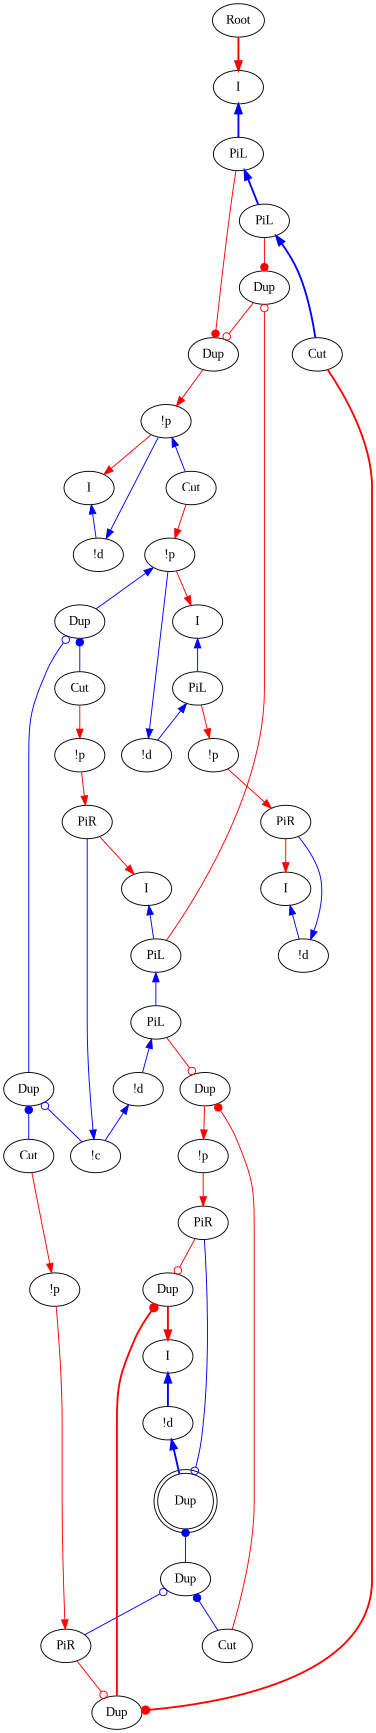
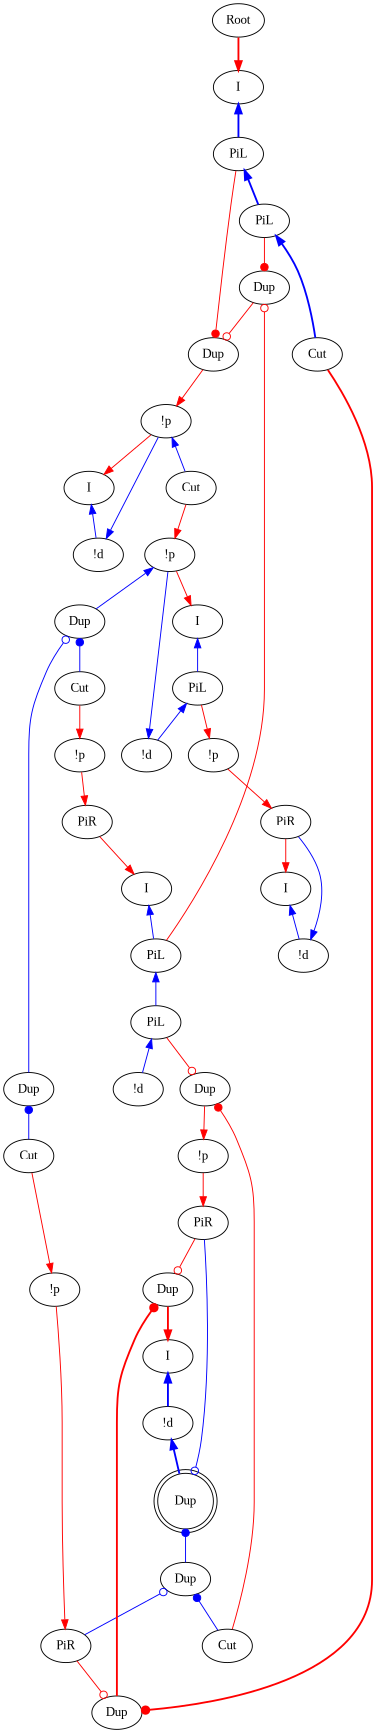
  digraph {
    fontname="Liberation Serif"
    node [fontname="Liberation Serif"]
    edge [color=blue fontname="Liberation Serif" dir=back]
    n1 [label=Root]
    n2 [label=I]
    n3 [label="!p"]
    n4 [label=I]
    n5 [label=Cut]
    n6 [label="!d"]
    n7 [label="!p"]
    n8 [label=I]
    n9 [label=Dup]
    n10 [label="!d"]
    n11 [label=PiL]
    n12 [label="!p"]
    n13 [label=PiL]
    n14 [label="!p"]
    n15 [label=PiR]
    n16 [label=Cut]
    n17 [label=I]
-   n18 [label="!c"]
    n19 [label="!d"]
    n20 [label=PiL]
    n21 [label=Dup]
    n22 [label=PiL]
    n23 [label=Dup]
    n24 [label=Cut]
    n25 [label=PiL]
    n26 [label=Dup]
    n27 [label=Cut]
    n28 [label="!p"]
    n29 [label=Dup]
    n30 [label=PiR]
    n31 [label=PiR]
    n32 [label="!p"]
    n33 [label=PiR]
    n34 [label=I]
    n35 [label=Dup]
    n36 [label=Dup shape=doublecircle]
    n37 [label=Dup]
    n38 [label=I]
    n39 [label=Dup]
    n40 [label=Cut]
    n41 [label="!d"]
    n42 [label="!d"]
    n1 -> n2 [color=red penwidth=2 dir=""]
    n2 -> n13 [penwidth=2]
    n3 -> n4 [color=red dir=""]
    n3 -> n5
    n4 -> n6
    n5 -> n7 [color=red dir=""]
    n6 -> n3
    n7 -> n8 [color=red dir=""]
    n7 -> n9
    n8 -> n11
    n9 -> n16 [arrowtail=dot]
    n9 -> n26 [arrowtail=odot]
    n10 -> n7
    n11 -> n10
    n11 -> n12 [color=red dir=""]
    n12 -> n30 [color=red dir=""]
    n13 -> n22 [penwidth=2]
    n13 -> n29 [arrowhead=dot color=red dir=""]
    n14 -> n15 [color=red dir=""]
    n15 -> n17 [color=red dir=""]
    n16 -> n14 [color=red dir=""]
    n17 -> n25
-   n18 -> n15
-   n19 -> n18
    n20 -> n19
    n20 -> n21 [arrowhead=odot color=red dir=""]
    n21 -> n28 [color=red dir=""]
    n22 -> n23 [arrowhead=dot color=red dir=""]
    n22 -> n24 [penwidth=2]
    n23 -> n29 [arrowhead=odot color=red dir=""]
    n24 -> n39 [arrowhead=dot color=red penwidth=2 dir=""]
    n25 -> n20
    n25 -> n23 [arrowhead=odot color=red dir=""]
-   n26 -> n18 [arrowtail=odot]
    n26 -> n27 [arrowtail=dot]
    n27 -> n32 [color=red dir=""]
    n28 -> n31 [color=red dir=""]
    n29 -> n3 [color=red dir=""]
    n30 -> n34 [color=red dir=""]
    n31 -> n35 [arrowhead=odot color=red dir=""]
    n32 -> n33 [color=red dir=""]
    n33 -> n39 [arrowhead=odot color=red dir=""]
    n34 -> n42
    n35 -> n38 [color=red penwidth=2 dir=""]
    n36 -> n31 [arrowtail=odot]
    n36 -> n37 [arrowtail=dot]
    n37 -> n33 [arrowtail=odot]
    n37 -> n40 [arrowtail=dot]
    n38 -> n41 [penwidth=2]
    n39 -> n35 [arrowhead=dot color=red penwidth=2 dir=""]
    n40 -> n21 [arrowhead=dot color=red dir=""]
    n41 -> n36 [penwidth=2]
    n42 -> n30
  }
